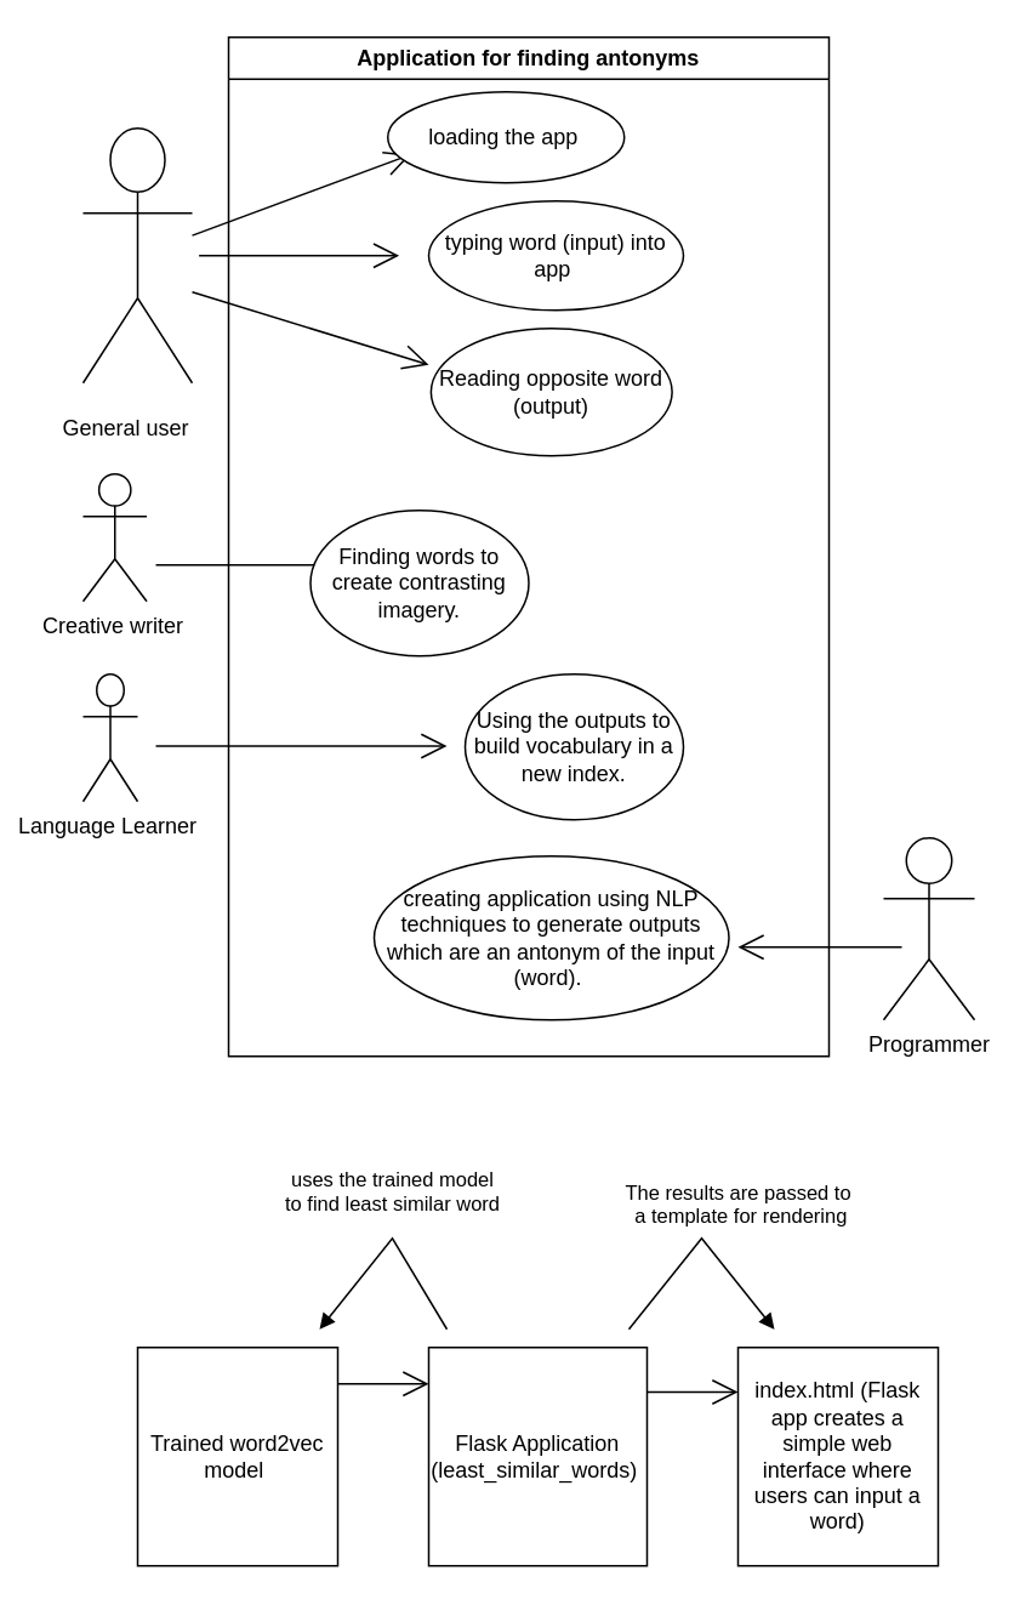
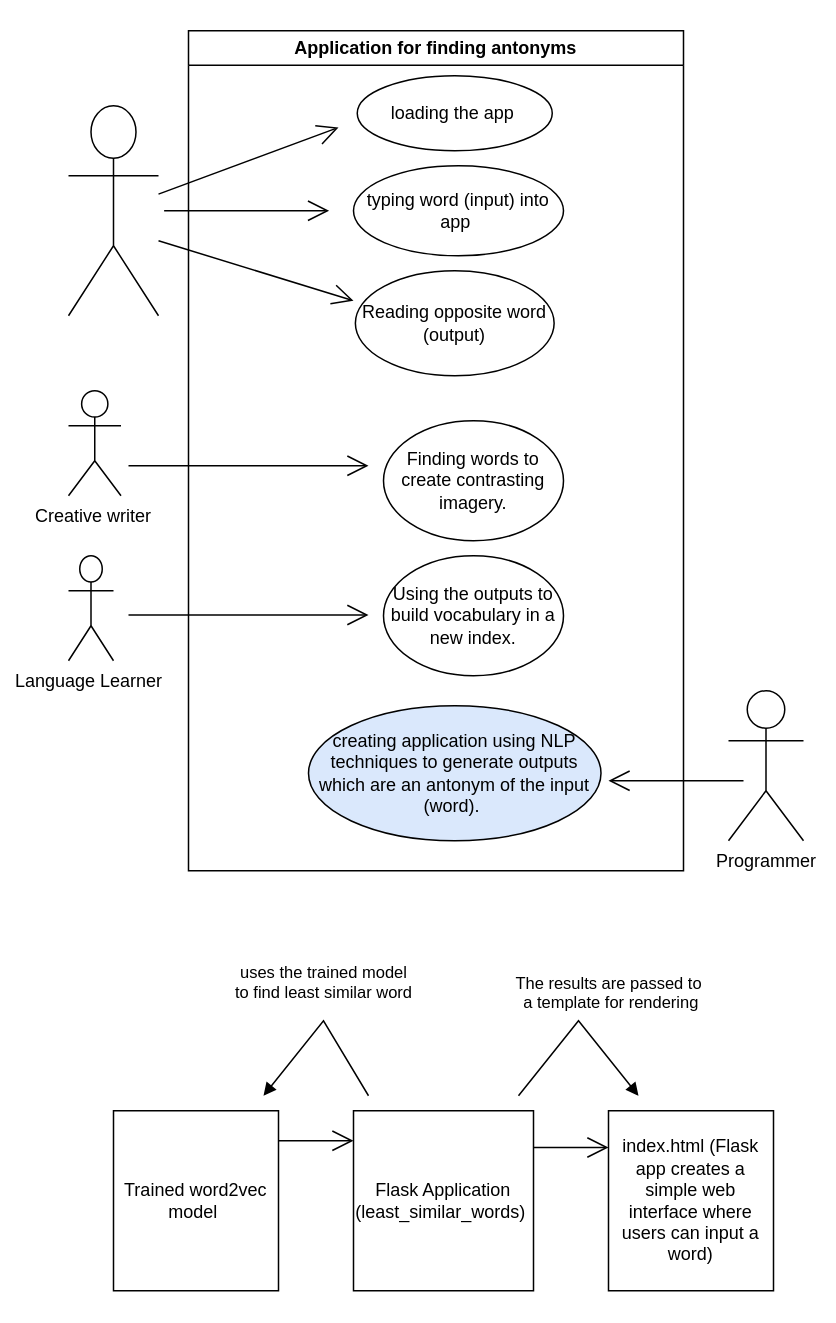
  <mxCell id="0" />
  <mxCell id="1" parent="0" />
  <mxCell id="2" value="" style="shape=umlActor;verticalLabelPosition=bottom;verticalAlign=top;html=1;" vertex="1" parent="1"><mxGeometry x="45" y="70" width="60" height="140" as="geometry" /></mxCell>
  <mxCell id="3" value="Programmer" style="shape=umlActor;verticalLabelPosition=bottom;verticalAlign=top;html=1;" vertex="1" parent="1"><mxGeometry x="485" y="460" width="50" height="100" as="geometry" /></mxCell>
  <mxCell id="4" value="Application for finding antonyms" style="swimlane;whiteSpace=wrap;html=1;" vertex="1" parent="1"><mxGeometry x="125" y="20" width="330" height="560" as="geometry"><mxRectangle x="230" y="150" width="270" height="30" as="alternateBounds" /></mxGeometry></mxCell>
- <mxCell id="5" value="creating application using NLP techniques to generate outputs which are an antonym of the input (word).&amp;nbsp;" style="ellipse;whiteSpace=wrap;html=1;" vertex="1" parent="4"><mxGeometry x="80" y="450" width="195" height="90" as="geometry" /></mxCell>
+ <mxCell id="5" value="creating application using NLP techniques to generate outputs which are an antonym of the input (word).&amp;nbsp;" style="ellipse;whiteSpace=wrap;html=1;fillColor=#dae8fc;" vertex="1" parent="4"><mxGeometry x="80" y="450" width="195" height="90" as="geometry" /></mxCell>
  <mxCell id="6" value="" style="endArrow=open;endFill=1;endSize=12;html=1;rounded=0;" edge="1" parent="4" source="2"><mxGeometry width="160" relative="1" as="geometry"><mxPoint x="-10" y="80" as="sourcePoint" /><mxPoint x="100" y="64.5" as="targetPoint" /></mxGeometry></mxCell>
  <mxCell id="7" value="typing word (input) into app&amp;nbsp;" style="ellipse;whiteSpace=wrap;html=1;" vertex="1" parent="4"><mxGeometry x="110" y="90" width="140" height="60" as="geometry" /></mxCell>
- <mxCell id="8" value="loading the app&amp;nbsp;" style="ellipse;whiteSpace=wrap;html=1;" vertex="1" parent="4"><mxGeometry x="87.5" y="30" width="130" height="50" as="geometry" /></mxCell>
+ <mxCell id="8" value="loading the app&amp;nbsp;" style="ellipse;whiteSpace=wrap;html=1;" vertex="1" parent="4"><mxGeometry x="112.5" y="30" width="130" height="50" as="geometry" /></mxCell>
  <mxCell id="9" value="" style="endArrow=open;endFill=1;endSize=12;html=1;rounded=0;" edge="1" parent="4"><mxGeometry width="160" relative="1" as="geometry"><mxPoint x="-40" y="290" as="sourcePoint" /><mxPoint x="120" y="290" as="targetPoint" /></mxGeometry></mxCell>
  <mxCell id="10" value="Using the outputs to build vocabulary in a new index." style="ellipse;whiteSpace=wrap;html=1;" vertex="1" parent="4"><mxGeometry x="130" y="350" width="120" height="80" as="geometry" /></mxCell>
  <mxCell id="11" value="" style="endArrow=open;endFill=1;endSize=12;html=1;rounded=0;" edge="1" parent="4"><mxGeometry width="160" relative="1" as="geometry"><mxPoint x="-16.25" y="120" as="sourcePoint" /><mxPoint x="93.75" y="120" as="targetPoint" /><Array as="points"><mxPoint x="43.75" y="120" /></Array></mxGeometry></mxCell>
- <mxCell id="12" value="Finding words to create contrasting imagery." style="ellipse;whiteSpace=wrap;html=1;" vertex="1" parent="4"><mxGeometry x="45" y="260" width="120" height="80" as="geometry" /></mxCell>
+ <mxCell id="12" value="Finding words to create contrasting imagery." style="ellipse;whiteSpace=wrap;html=1;" vertex="1" parent="4"><mxGeometry x="130" y="260" width="120" height="80" as="geometry" /></mxCell>
  <mxCell id="13" value="" style="endArrow=open;endFill=1;endSize=12;html=1;rounded=0;" edge="1" parent="4"><mxGeometry width="160" relative="1" as="geometry"><mxPoint x="-40" y="389.5" as="sourcePoint" /><mxPoint x="120" y="389.5" as="targetPoint" /></mxGeometry></mxCell>
  <mxCell id="14" value="" style="endArrow=open;endFill=1;endSize=12;html=1;rounded=0;" edge="1" parent="4"><mxGeometry width="160" relative="1" as="geometry"><mxPoint x="370" y="500" as="sourcePoint" /><mxPoint x="280" y="500" as="targetPoint" /><Array as="points"><mxPoint x="320" y="500" /></Array></mxGeometry></mxCell>
  <mxCell id="15" value="Reading opposite word (output)" style="ellipse;whiteSpace=wrap;html=1;" vertex="1" parent="4"><mxGeometry x="111.25" y="160" width="132.5" height="70" as="geometry" /></mxCell>
  <mxCell id="16" value="" style="endArrow=open;endFill=1;endSize=12;html=1;rounded=0;" edge="1" parent="4"><mxGeometry width="160" relative="1" as="geometry"><mxPoint x="-20" y="140" as="sourcePoint" /><mxPoint x="110" y="180" as="targetPoint" /></mxGeometry></mxCell>
  <mxCell id="17" value="Creative writer&amp;nbsp;" style="shape=umlActor;verticalLabelPosition=bottom;verticalAlign=top;html=1;" vertex="1" parent="1"><mxGeometry x="45" y="260" width="35" height="70" as="geometry" /></mxCell>
  <mxCell id="18" value="Language Learner&amp;nbsp;" style="shape=umlActor;verticalLabelPosition=bottom;verticalAlign=top;html=1;" vertex="1" parent="1"><mxGeometry x="45" y="370" width="30" height="70" as="geometry" /></mxCell>
- <mxCell id="19" value="General user&amp;nbsp;" style="text;html=1;align=center;verticalAlign=middle;resizable=0;points=[];autosize=1;strokeColor=none;fillColor=none;" vertex="1" parent="1"><mxGeometry x="20" y="220" width="100" height="30" as="geometry" /></mxCell>
  <mxCell id="20" value="Trained word2vec model&amp;nbsp;" style="html=1;whiteSpace=wrap;" vertex="1" parent="1"><mxGeometry x="75" y="740" width="110" height="120" as="geometry" /></mxCell>
  <mxCell id="21" value="Flask Application (least_similar_words)&amp;nbsp;" style="html=1;whiteSpace=wrap;" vertex="1" parent="1"><mxGeometry x="235" y="740" width="120" height="120" as="geometry" /></mxCell>
  <mxCell id="22" value="index.html (Flask app creates a simple web interface where users can input a word)" style="html=1;whiteSpace=wrap;" vertex="1" parent="1"><mxGeometry x="405" y="740" width="110" height="120" as="geometry" /></mxCell>
  <mxCell id="23" value="" style="endArrow=open;endFill=1;endSize=12;html=1;rounded=0;" edge="1" parent="1"><mxGeometry width="160" relative="1" as="geometry"><mxPoint x="185" y="760" as="sourcePoint" /><mxPoint x="235" y="760" as="targetPoint" /></mxGeometry></mxCell>
  <mxCell id="24" value="" style="endArrow=open;endFill=1;endSize=12;html=1;rounded=0;" edge="1" parent="1"><mxGeometry width="160" relative="1" as="geometry"><mxPoint x="355" y="764.5" as="sourcePoint" /><mxPoint x="405" y="764.5" as="targetPoint" /></mxGeometry></mxCell>
  <mxCell id="25" value="uses the trained model &lt;br&gt;to find least similar word" style="html=1;verticalAlign=bottom;endArrow=block;curved=0;rounded=0;" edge="1" parent="1"><mxGeometry x="-0.047" y="-10" width="80" relative="1" as="geometry"><mxPoint x="245" y="730" as="sourcePoint" /><mxPoint x="175" y="730" as="targetPoint" /><Array as="points"><mxPoint x="215" y="680" /></Array><mxPoint x="8" y="-4" as="offset" /></mxGeometry></mxCell>
  <mxCell id="26" value="The results are passed to&lt;br&gt;&amp;nbsp;a template for rendering" style="html=1;verticalAlign=bottom;endArrow=block;curved=0;rounded=0;" edge="1" parent="1"><mxGeometry x="0.154" y="17" width="80" relative="1" as="geometry"><mxPoint x="345" y="730" as="sourcePoint" /><mxPoint x="425" y="730" as="targetPoint" /><Array as="points"><mxPoint x="385" y="680" /></Array><mxPoint as="offset" /></mxGeometry></mxCell>
